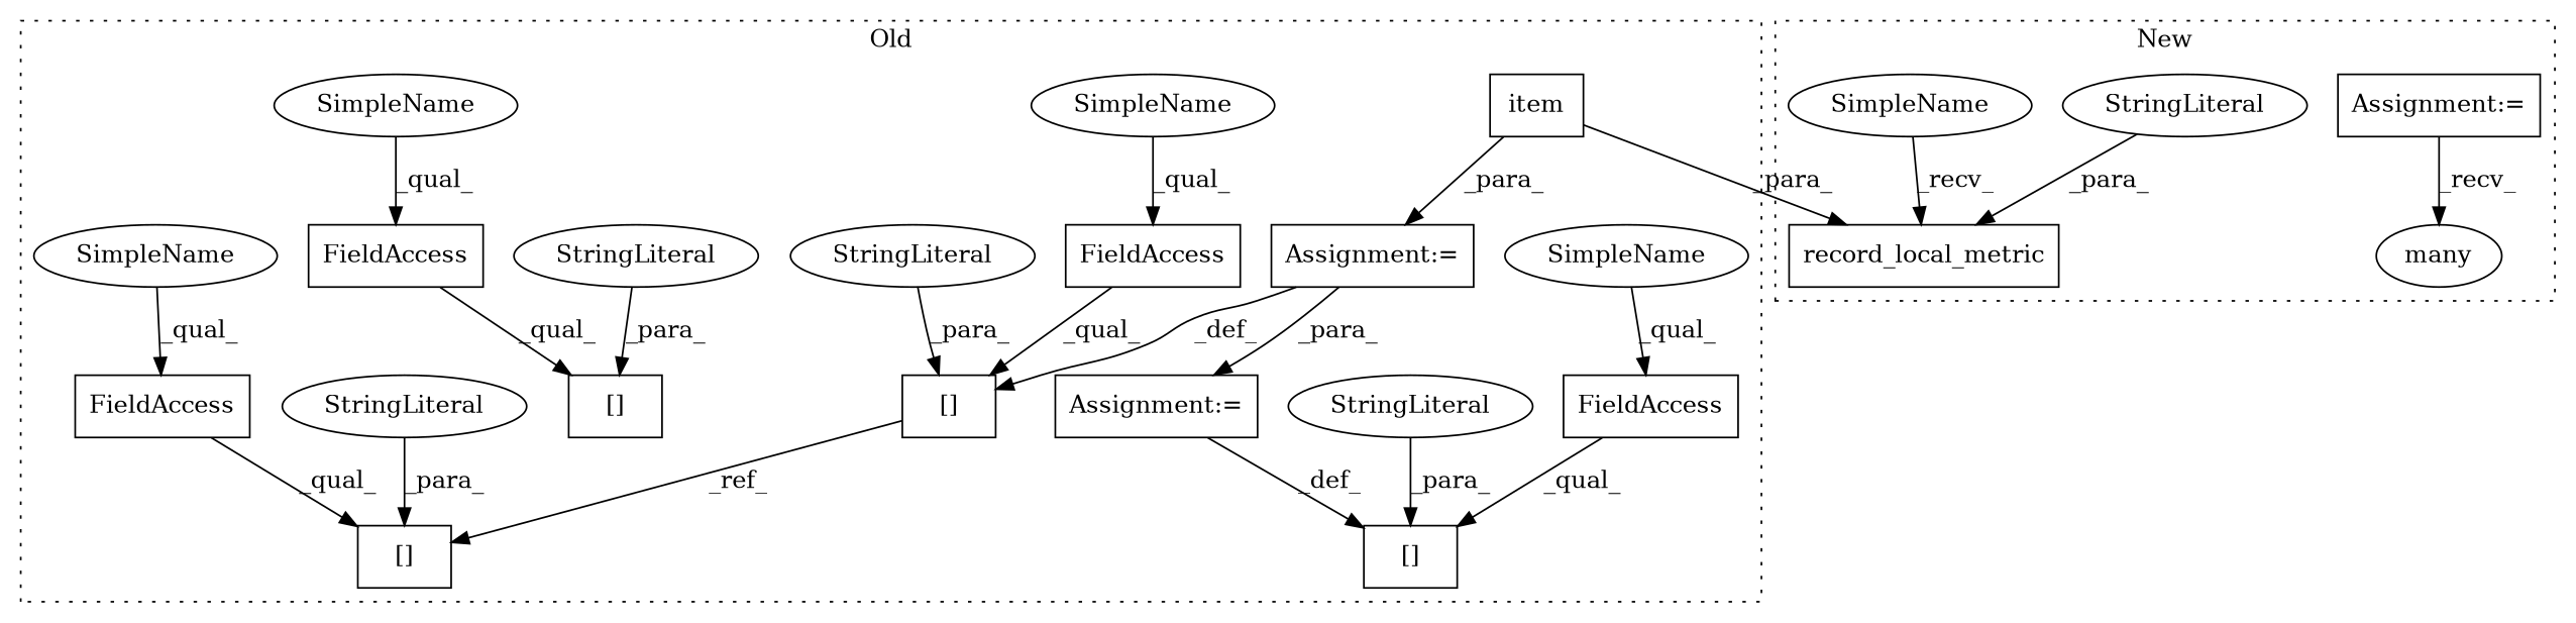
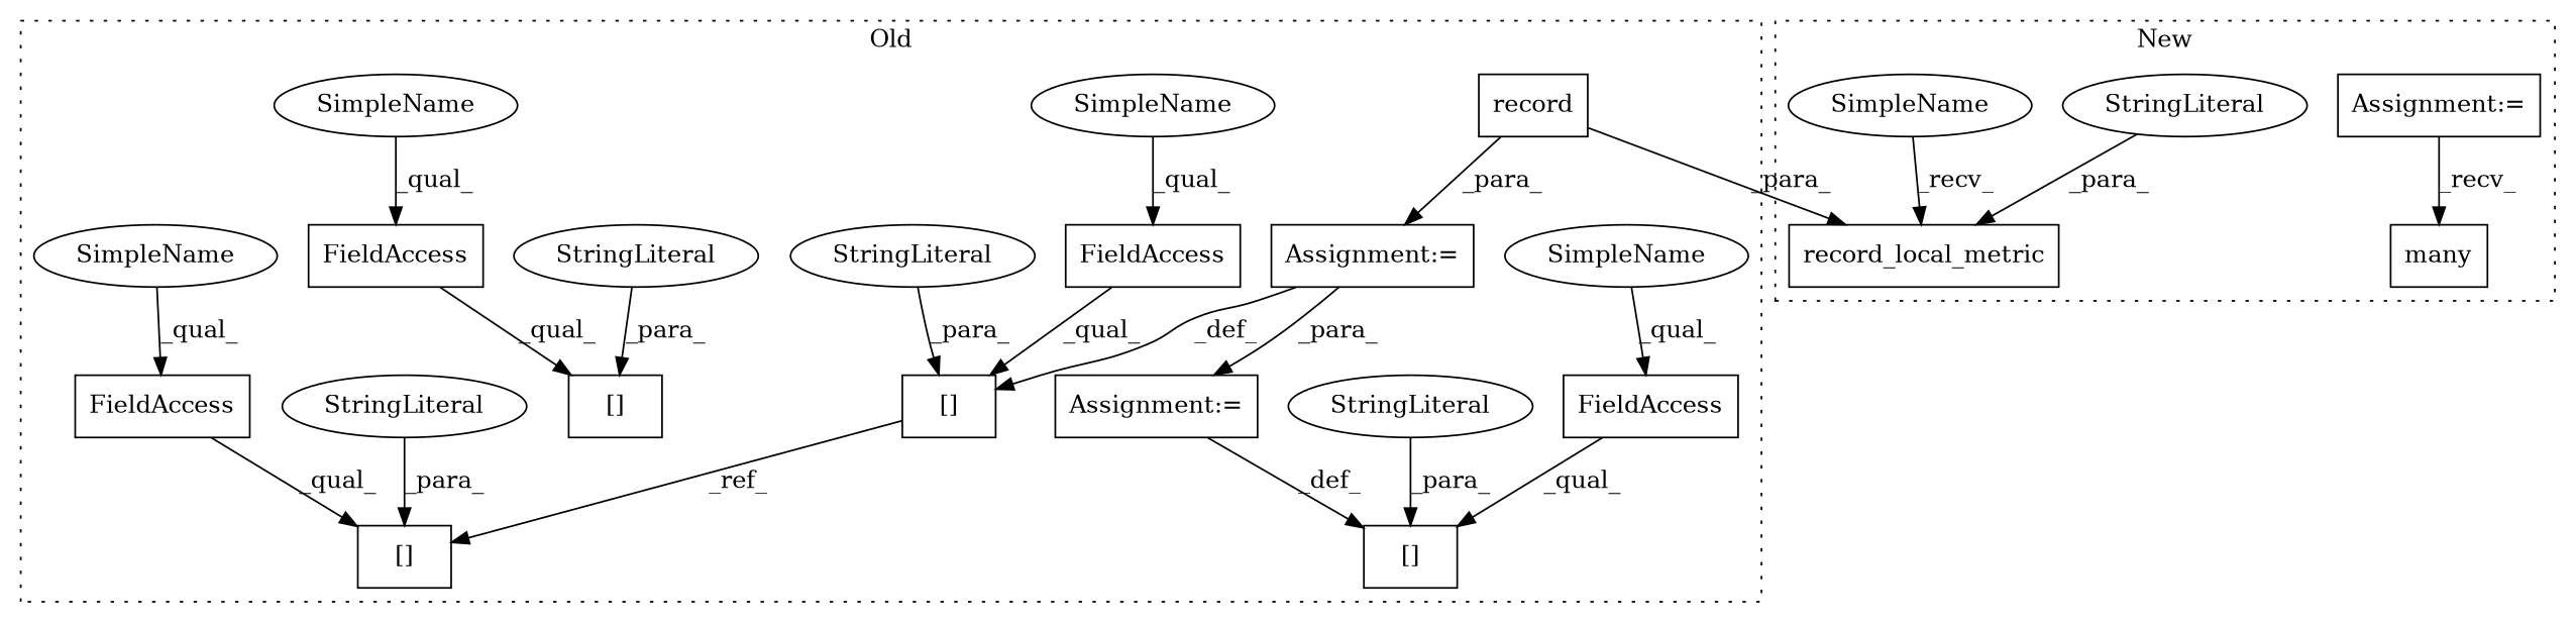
  digraph {
    node [a=45 l=12 s=13175 shape=box]
-   n1 [a=32 l=6 label=item s=13075]
+   n1 [a=32 l=6 label=record s=13075]
    n2 [a=2 l="13,1" label="[]" s="13087,13116"]
    n3 [l=16 label=StringLiteral s=13100 shape=ellipse]
    n4 [a=2 l="13,1" label="[]" s="13132,13155"]
    n5 [l=10 label=StringLiteral s=13145 shape=ellipse]
    n6 [a=2 l="13,1" label="[]" s="13175,13200"]
    n7 [label=StringLiteral s=13188 shape=ellipse]
    n8 [a=22 label=FieldAccess s=13132]
    n9 [a=22 label=FieldAccess]
    n10 [a=22 label=FieldAccess s=13087]
    n11 [a=22 label=FieldAccess]
    n12 [a=2 l="13,1" label="[]" s="13175,13200"]
    n13 [label=StringLiteral s=13188 shape=ellipse]
    n14 [a=7 l=2 label="Assignment:=" s=13117]
    n15 [a=7 l=2 label="Assignment:=" s=13201]
    n16 [a=42 l=4 label=SimpleName shape=ellipse]
    n17 [a=42 l=4 label=SimpleName s=13132 shape=ellipse]
    n18 [a=42 l=4 label=SimpleName s=13087 shape=ellipse]
    n19 [a=42 l=4 label=SimpleName shape=ellipse]
    n20 [a=32 l="20,1" label=record_local_metric s="10628,10701"]
-   n21 [a=32 l="5,1" label=many s="10674,10700" shape=ellipse]
+   n21 [a=32 l="5,1" label=many s="10674,10700"]
    n22 [l=11 label=StringLiteral s=10648 shape=ellipse]
    n23 [a=7 l=13 label="Assignment:=" s=9686]
    n24 [a=42 l=4 label=SimpleName s=10623 shape=ellipse]
    subgraph cluster_1 {
      label=Old
      style=dotted
      n1
      n2
      n3
      n4
      n5
      n6
      n7
      n8
      n9
      n10
      n11
      n12
      n13
      n14
      n15
      n16
      n17
      n18
      n19
    }
    subgraph cluster_2 {
      label=New
      style=dotted
      n20
      n21
      n22
      n23
      n24
    }
    n1 -> n14 [label=_para_]
    n1 -> n20 [label=_para_]
    n2 -> n4 [label=_ref_]
    n3 -> n2 [label=_para_]
    n5 -> n4 [label=_para_]
    n7 -> n6 [label=_para_]
    n8 -> n4 [label=_qual_]
    n9 -> n6 [label=_qual_]
    n10 -> n2 [label=_qual_]
    n11 -> n12 [label=_qual_]
    n13 -> n12 [label=_para_]
    n14 -> n2 [label=_def_]
    n14 -> n15 [label=_para_]
    n15 -> n6 [label=_def_]
    n16 -> n11 [label=_qual_]
    n17 -> n8 [label=_qual_]
    n18 -> n10 [label=_qual_]
    n19 -> n9 [label=_qual_]
    n22 -> n20 [label=_para_]
    n23 -> n21 [label=_recv_]
    n24 -> n20 [label=_recv_]
  }
